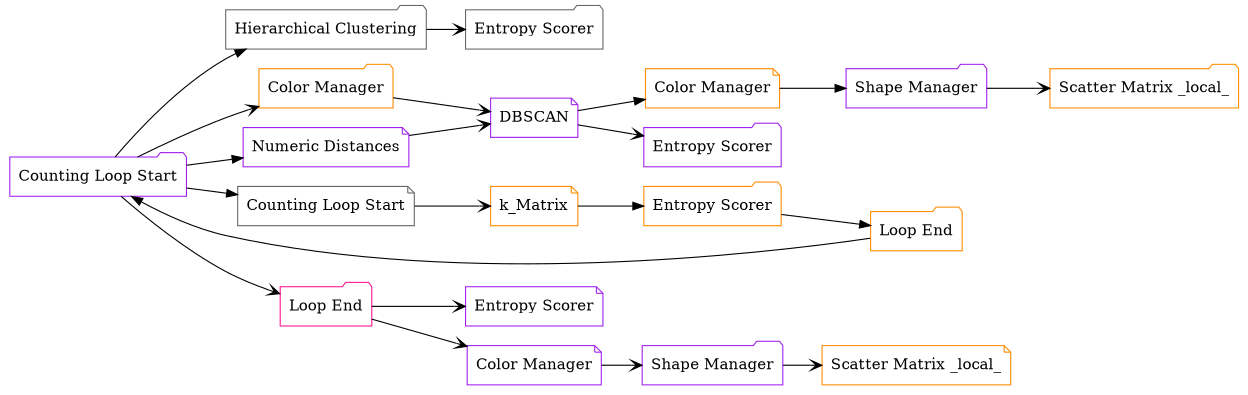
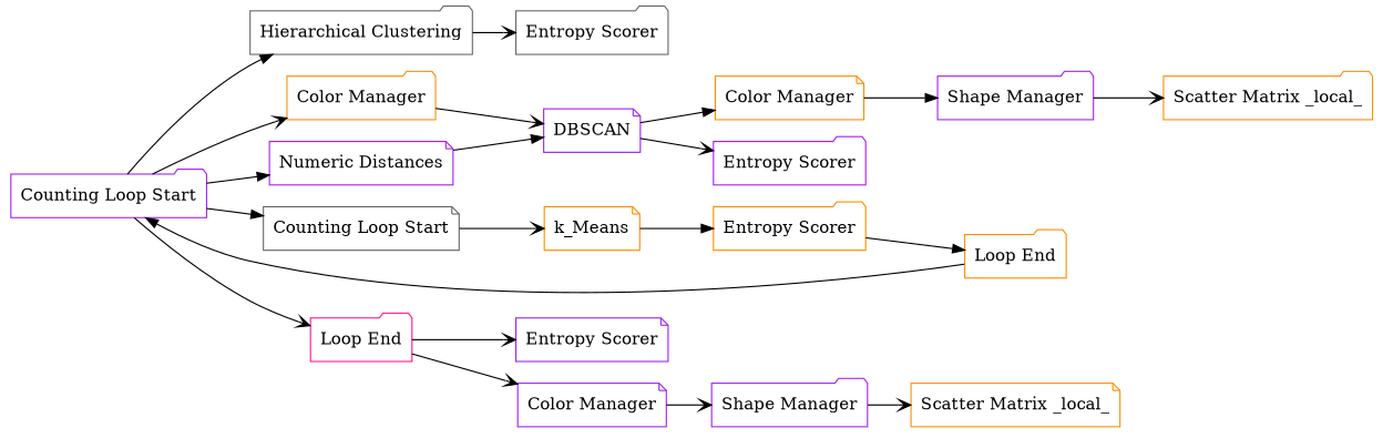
  digraph {
    rankdir=LR
    node [color=purple shape=folder]
    edge [arrowhead=vee]
    n1 [label="Shape Manager"]
    n2 [color=darkorange label="Scatter Matrix _local_"]
    n3 [color=gray40 label="Hierarchical Clustering"]
    n4 [color=gray40 label="Entropy Scorer"]
    n5 [label="Counting Loop Start"]
    n6 [color=gray40 label="Counting Loop Start" shape=note]
    n7 [color=darkorange label="Color Manager"]
    n8 [color=deeppink label="Loop End"]
    n9 [label="Numeric Distances" shape=note]
-   n10 [color=darkorange label=k_Matrix shape=note]
+   n10 [color=darkorange label=k_Means shape=note]
    n11 [label=DBSCAN shape=note]
    n12 [label="Color Manager" shape=note]
    n13 [label="Entropy Scorer" shape=note]
    n14 [color=darkorange label="Entropy Scorer"]
    n15 [color=darkorange label="Color Manager" shape=note]
    n16 [label="Entropy Scorer"]
    n17 [color=darkorange label="Loop End"]
    n18 [label="Shape Manager"]
    n19 [color=darkorange label="Scatter Matrix _local_" shape=note]
    n1 -> n2
    n3 -> n4
    n5 -> n3 [arrowhead=normal]
    n5 -> n6 [arrowhead=normal]
    n5 -> n7
    n5 -> n8
    n5 -> n9 [arrowhead=normal]
    n6 -> n10
    n7 -> n11
    n8 -> n12
    n8 -> n13
-   n9 -> n11
+   n9 -> n11 [arrowhead=normal]
    n10 -> n14 [arrowhead=normal]
    n11 -> n15 [arrowhead=normal]
    n11 -> n16
    n12 -> n18
    n14 -> n17 [arrowhead=normal]
    n15 -> n1 [arrowhead=normal]
    n17 -> n5 [arrowhead=normal]
    n18 -> n19
  }
